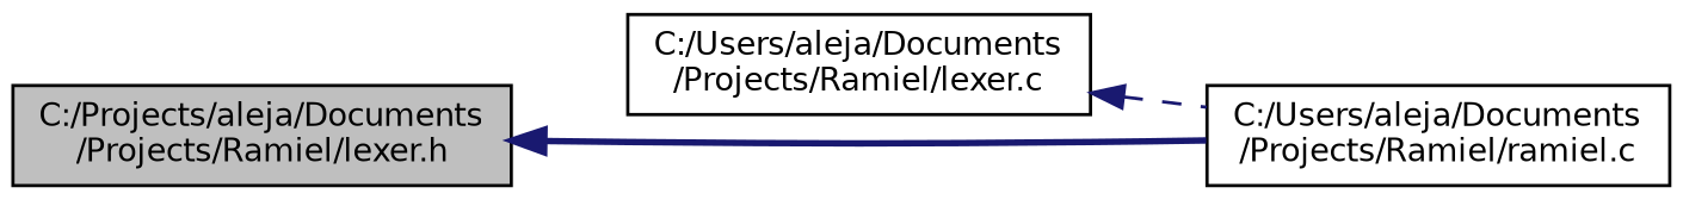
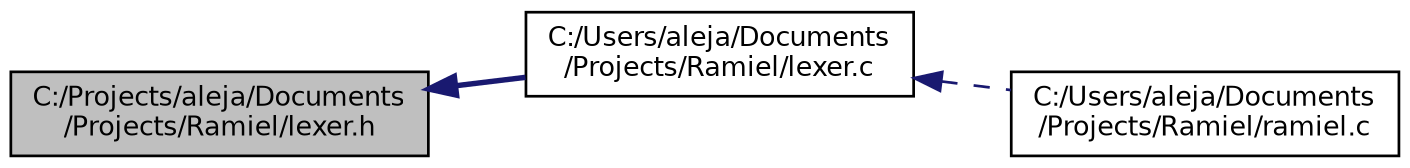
  digraph {
    rankdir=LR
    node [color=black fillcolor=white fontname=Helvetica fontsize=10 shape=record style=filled]
    edge [color=midnightblue dir=back fontname=Helvetica fontsize=10 labelfontname=Helvetica labelfontsize=10]
    n1 [fillcolor=grey75 fontcolor=black height=0.2 label="C:/Projects/aleja/Documents\l/Projects/Ramiel/lexer.h" width=0.4]
    n2 [height=0.2 label="C:/Users/aleja/Documents\l/Projects/Ramiel/lexer.c" width=0.4]
    n3 [height=0.2 label="C:/Users/aleja/Documents\l/Projects/Ramiel/ramiel.c" width=0.4]
-   n1 -> n3 [style=bold]
+   n1 -> n2 [style=bold]
    n2 -> n3 [style=dashed]
  }
